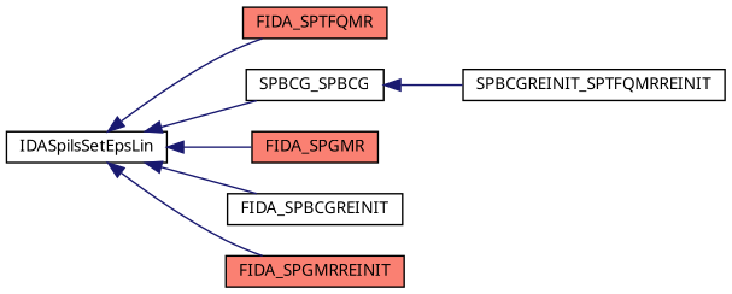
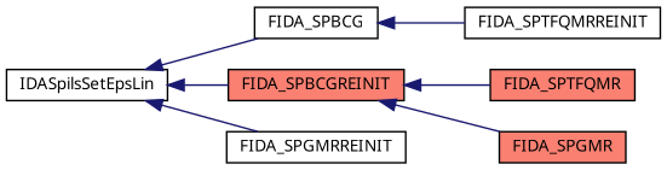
  digraph {
    fontname="Noto Sans"
    rankdir=LR
    node [color=black fillcolor=salmon fontname="Noto Sans" fontsize=10 shape=record style=filled]
    edge [color=midnightblue dir=back fontname="Noto Sans" fontsize=10 labelfontname=Helvetica labelfontsize=10 style=solid]
    n1 [fillcolor=white fontcolor=black height=0.2 label=IDASpilsSetEpsLin width=0.4]
    n2 [height=0.2 label=FIDA_SPTFQMR width=0.4]
-   n3 [fillcolor=white height=0.2 label=SPBCG_SPBCG width=0.4]
+   n3 [fillcolor=white height=0.2 label=FIDA_SPBCG width=0.4]
    n4 [height=0.2 label=FIDA_SPGMR width=0.4]
-   n5 [fillcolor=white height=0.2 label=FIDA_SPBCGREINIT width=0.4]
-   n6 [height=0.2 label=FIDA_SPGMRREINIT width=0.4]
-   n7 [fillcolor=white height=0.2 label=SPBCGREINIT_SPTFQMRREINIT width=0.4]
-   n1 -> n2
+   n5 [height=0.2 label=FIDA_SPBCGREINIT width=0.4]
+   n6 [fillcolor=white height=0.2 label=FIDA_SPGMRREINIT width=0.4]
+   n7 [fillcolor=white height=0.2 label=FIDA_SPTFQMRREINIT width=0.4]
+   n5 -> n2
    n1 -> n3
-   n1 -> n4
+   n5 -> n4
    n1 -> n5
    n1 -> n6
    n3 -> n7
  }
